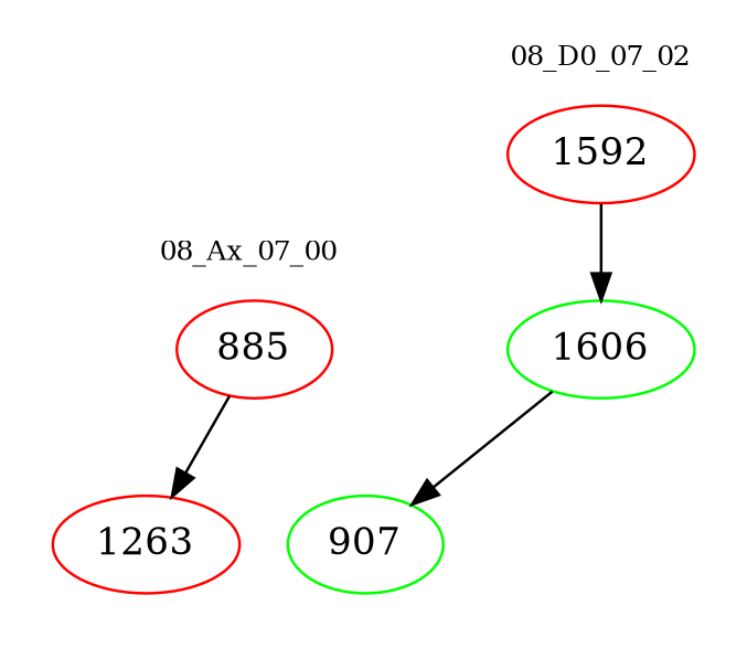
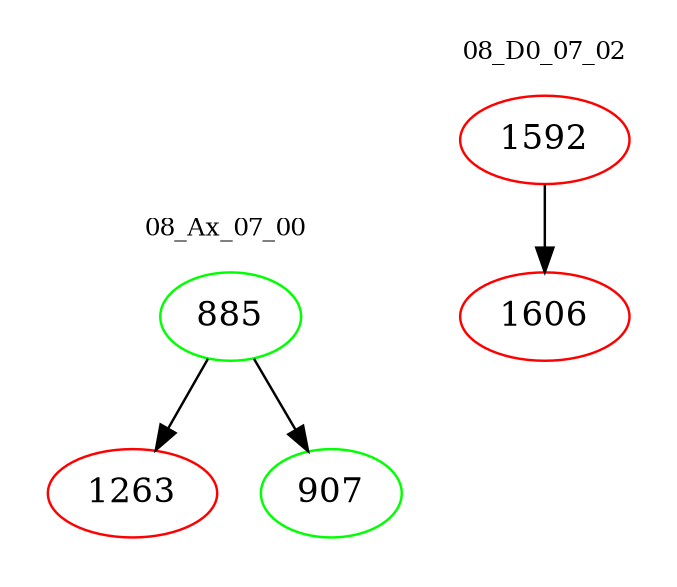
  digraph {
    node [color=green]
    edge [color=black]
-   n1 [color=red label=885]
+   n1 [label=885]
    n2 [color=red label=1263]
    n3 [label=907]
    n4 [color=red label=1592]
-   n5 [label=1606]
+   n5 [color=red label=1606]
    subgraph cluster_1 {
      color=white
      fontsize=10
      label="08_Ax_07_00"
      n1
      n2
      n3
    }
    subgraph cluster_2 {
      color=white
      fontsize=10
      label="08_D0_07_02"
      n4
      n5
    }
    n1 -> n2
-   n5 -> n3
+   n1 -> n3
    n4 -> n5
  }
